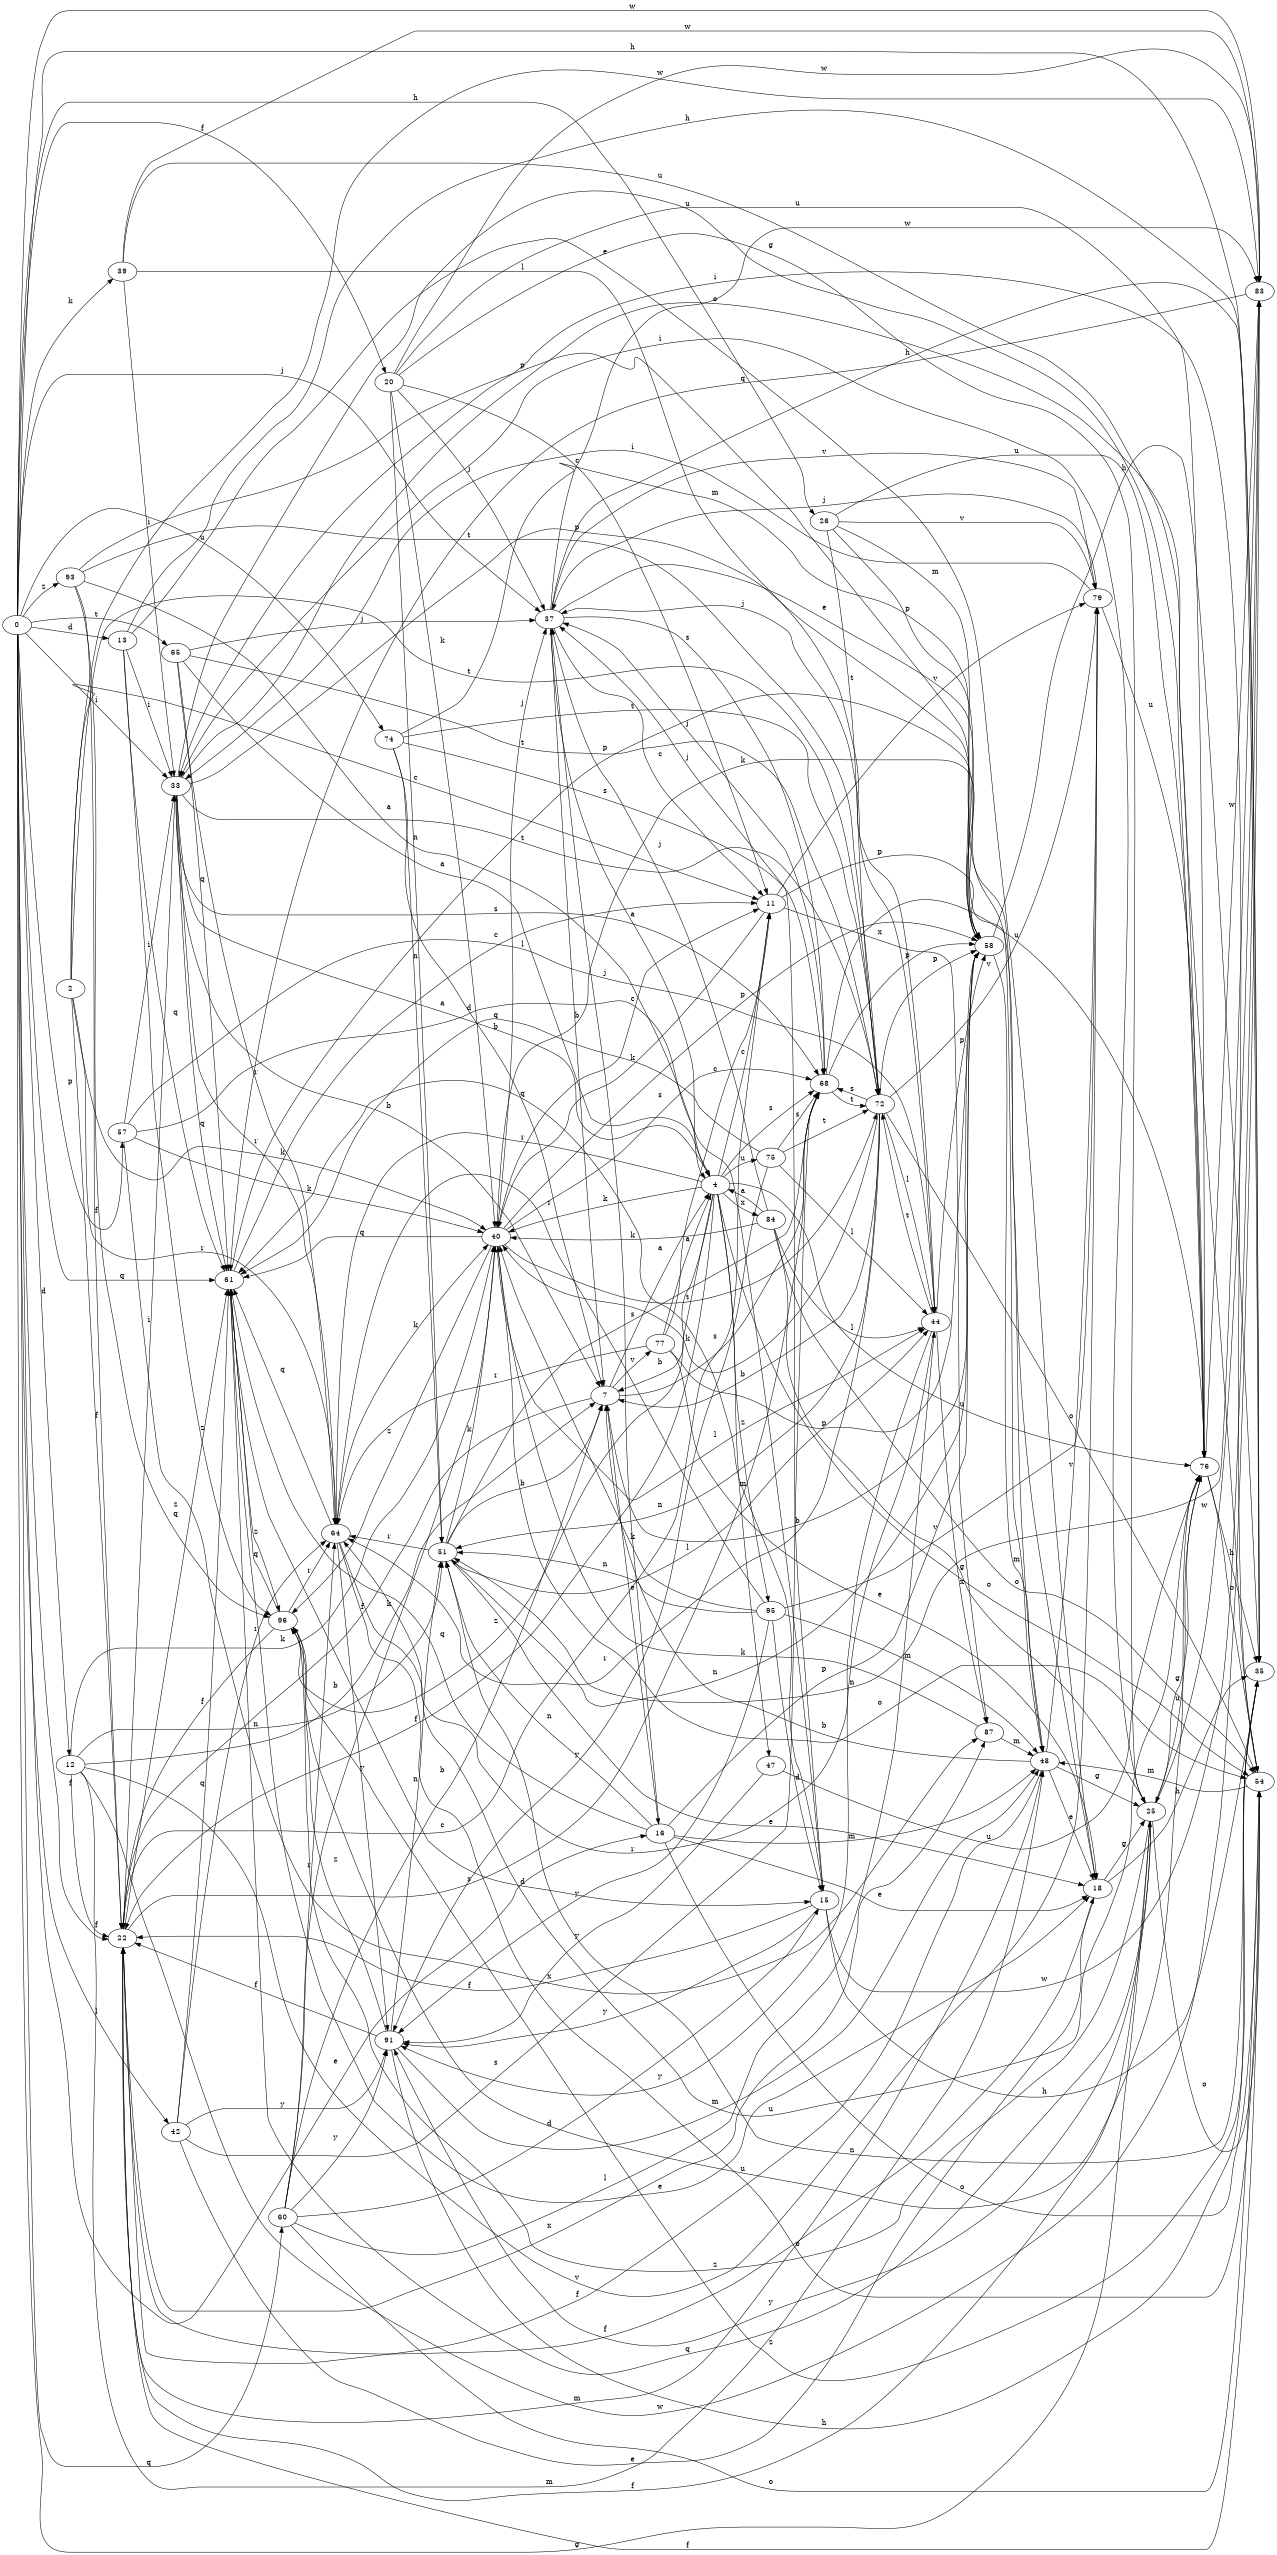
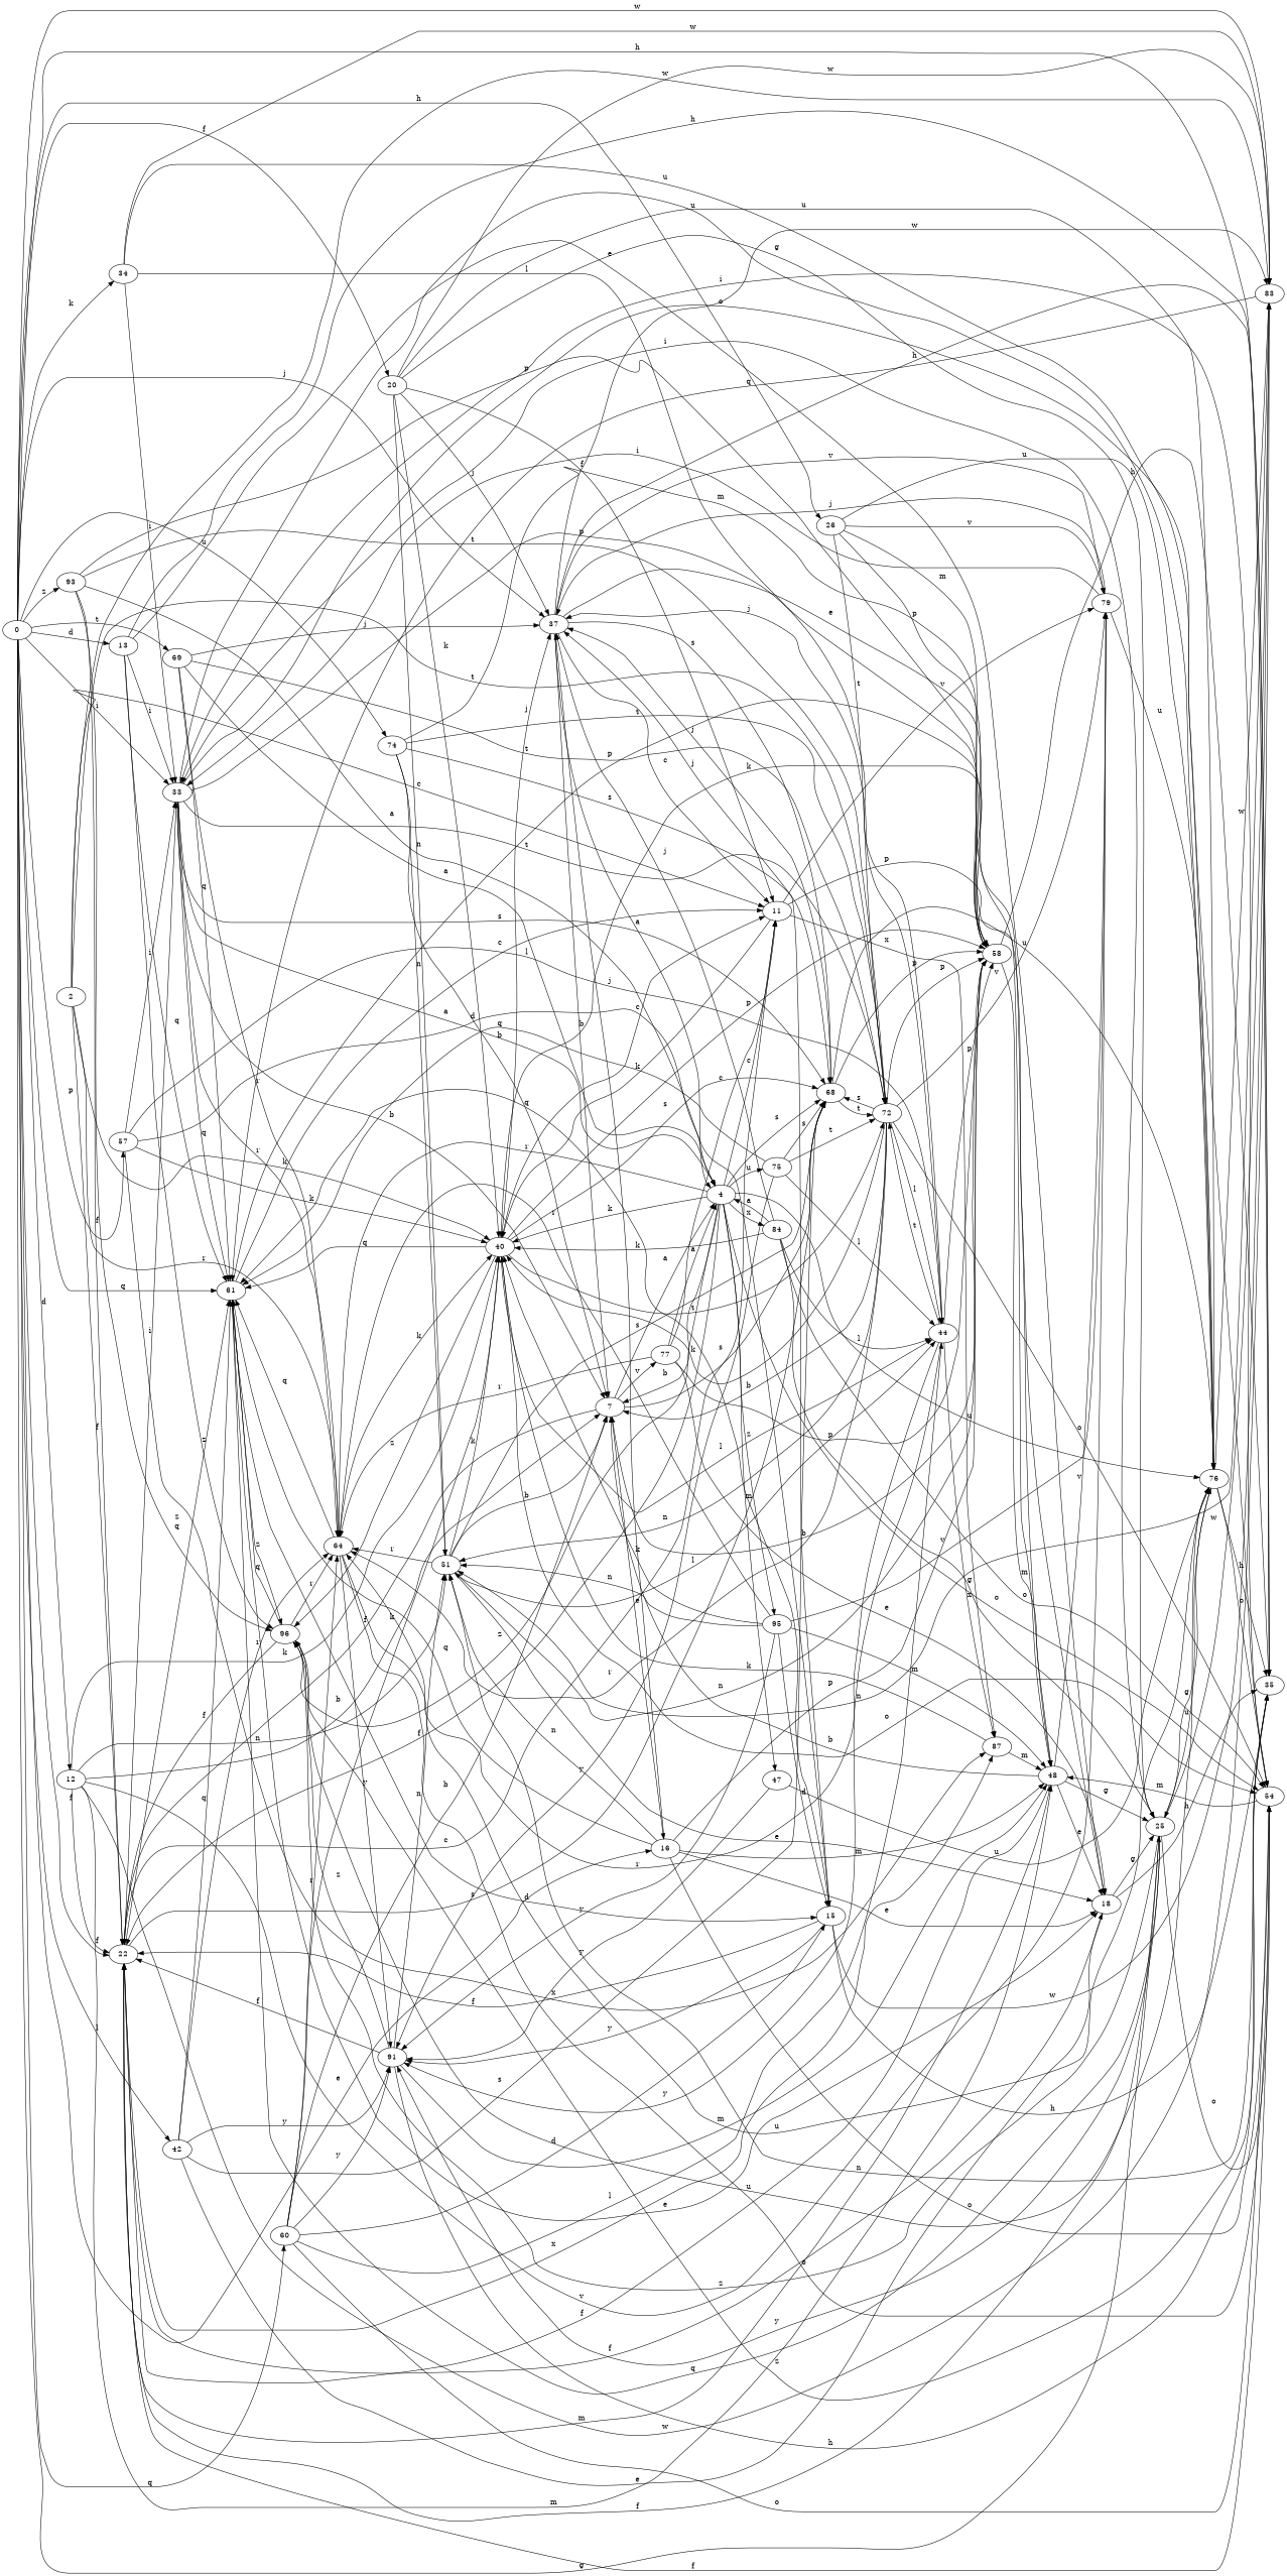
  strict digraph {
    rankdir=LR
    0
    12
    13
    16
    20
    22
    25
    26
    n9 [label=35]
    33
    37
-   39
+   39 [label=34]
    42
    57
    60
    61
-   69 [label=65]
+   69
    74
    83
    93
    40
    7
    79
    48
    51
    96
    18
    54
    58
    11
    76
    68
    87
    91
    72
    64
    4
    44
    15
    2
    47
    75
    84
    95
    77
    0 -> 12 [label=d]
    0 -> 13 [label=d]
    0 -> 16 [label=e]
    0 -> 20 [label=f]
    0 -> 22 [label=f]
    0 -> 25 [label=g]
    0 -> 26 [label=h]
    0 -> n9 [label=h]
    0 -> 33 [label=i]
    0 -> 37 [label=j]
    0 -> 39 [label=k]
    0 -> 42 [label=l]
    0 -> 57 [label=p]
    0 -> 60 [label=q]
    0 -> 61 [label=q]
    0 -> 69 [label=t]
    0 -> 74 [label=u]
    0 -> 83 [label=w]
    0 -> 93 [label=z]
    12 -> 22 [label=f]
    12 -> 83 [label=w]
    12 -> 40 [label=k]
    12 -> 7 [label=b]
    12 -> 79 [label=v]
    12 -> 48 [label=m]
    12 -> 51 [label=n]
    13 -> n9 [label=h]
    13 -> 33 [label=i]
    13 -> 61 [label=q]
    13 -> 96 [label=z]
    13 -> 18 [label=e]
    16 -> 37 [label=j]
    16 -> 61 [label=q]
    16 -> 48 [label=m]
    16 -> 51 [label=n]
    16 -> 18 [label=e]
    16 -> 54 [label=o]
    16 -> 58 [label=p]
    20 -> 25 [label=g]
    20 -> 37 [label=j]
    20 -> 83 [label=w]
    20 -> 40 [label=k]
    20 -> 51 [label=n]
-   20 -> 11 [label=c]
+   20 -> 11 [label=f]
    20 -> 76 [label=u]
    22 -> 33 [label=i]
    22 -> 61 [label=q]
    22 -> 48 [label=m]
    22 -> 11 [label=c]
    22 -> 68 [label=s]
    22 -> 87 [label=x]
    25 -> 22 [label=f]
    25 -> 33 [label=i]
    25 -> 61 [label=q]
    25 -> 83 [label=w]
    25 -> 96 [label=z]
    25 -> 54 [label=o]
    25 -> 76 [label=u]
    25 -> 91 [label=y]
    26 -> 79 [label=v]
    26 -> 48 [label=m]
    26 -> 58 [label=p]
    26 -> 76 [label=u]
    26 -> 72 [label=t]
    n9 -> 51 [label=n]
    n9 -> 96 [label=z]
    33 -> 61 [label=q]
    33 -> 7 [label=b]
    33 -> 54 [label=o]
    33 -> 58 [label=p]
    33 -> 76 [label=u]
    33 -> 68 [label=s]
    33 -> 72 [label=t]
    33 -> 64 [label=r]
    33 -> 4 [label=a]
    37 -> n9 [label=h]
    37 -> 83 [label=w]
    37 -> 7 [label=b]
    37 -> 79 [label=v]
    37 -> 18 [label=e]
    37 -> 11 [label=c]
    37 -> 68 [label=s]
    37 -> 4 [label=a]
    39 -> 33 [label=i]
    39 -> 83 [label=w]
    39 -> 76 [label=u]
    39 -> 44 [label=l]
    42 -> 61 [label=q]
    42 -> 18 [label=e]
    42 -> 68 [label=s]
    42 -> 91 [label=y]
    42 -> 64 [label=r]
    57 -> 33 [label=i]
    57 -> 40 [label=k]
    57 -> 87 [label=x]
    57 -> 44 [label=l]
    57 -> 15 [label=d]
    60 -> 40 [label=k]
    60 -> 7 [label=b]
    60 -> 54 [label=o]
    60 -> 91 [label=y]
    60 -> 64 [label=r]
    60 -> 44 [label=l]
    60 -> 15 [label=d]
    61 -> 96 [label=z]
    61 -> 18 [label=e]
    61 -> 58 [label=p]
    61 -> 11 [label=c]
    61 -> 15 [label=d]
    69 -> 37 [label=j]
    69 -> 61 [label=q]
    69 -> 72 [label=t]
    69 -> 64 [label=r]
    69 -> 4 [label=a]
    74 -> 7 [label=b]
    74 -> 48 [label=m]
    74 -> 51 [label=n]
    74 -> 68 [label=s]
    74 -> 72 [label=t]
    83 -> 61 [label=q]
    83 -> 51 [label=n]
    93 -> 22 [label=f]
    93 -> 96 [label=z]
    93 -> 58 [label=p]
    93 -> 72 [label=t]
    93 -> 4 [label=a]
    40 -> 37 [label=j]
    40 -> 61 [label=q]
    40 -> 96 [label=z]
    40 -> 54 [label=o]
    40 -> 58 [label=p]
    40 -> 11 [label=c]
    40 -> 68 [label=s]
    40 -> 72 [label=t]
    40 -> 44 [label=l]
    7 -> 16 [label=e]
    7 -> 22 [label=f]
    7 -> 68 [label=s]
    7 -> 4 [label=a]
    7 -> 77 [label=v]
    79 -> 33 [label=i]
    79 -> 37 [label=j]
    79 -> 76 [label=u]
    48 -> 22 [label=f]
    48 -> 25 [label=g]
    48 -> 7 [label=b]
    48 -> 79 [label=v]
    48 -> 18 [label=e]
    51 -> 40 [label=k]
    51 -> 7 [label=b]
    51 -> 18 [label=e]
    51 -> 68 [label=s]
    51 -> 64 [label=r]
    51 -> 44 [label=l]
    96 -> 22 [label=f]
    96 -> 61 [label=q]
    96 -> 76 [label=u]
    96 -> 64 [label=r]
    18 -> 22 [label=f]
    18 -> 25 [label=g]
    18 -> n9 [label=h]
    54 -> 22 [label=f]
    54 -> 33 [label=i]
    54 -> 48 [label=m]
    58 -> n9 [label=h]
    58 -> 40 [label=k]
    58 -> 7 [label=b]
    58 -> 48 [label=m]
    58 -> 51 [label=n]
    11 -> 40 [label=k]
    11 -> 79 [label=v]
    11 -> 58 [label=p]
    11 -> 87 [label=x]
    76 -> 25 [label=g]
    76 -> n9 [label=h]
    76 -> 83 [label=w]
    76 -> 54 [label=o]
    68 -> 37 [label=j]
    68 -> 58 [label=p]
    68 -> 76 [label=u]
    68 -> 72 [label=t]
    87 -> 40 [label=k]
    87 -> 48 [label=m]
    91 -> 22 [label=f]
    91 -> n9 [label=h]
    91 -> 48 [label=m]
    91 -> 51 [label=n]
    91 -> 96 [label=z]
    72 -> 40 [label=k]
    72 -> 7 [label=b]
    72 -> 79 [label=v]
    72 -> 51 [label=n]
    72 -> 54 [label=o]
    72 -> 58 [label=p]
    72 -> 68 [label=s]
    72 -> 64 [label=r]
    72 -> 44 [label=l]
    64 -> 61 [label=q]
    64 -> 40 [label=k]
    64 -> 54 [label=o]
    64 -> 76 [label=u]
    64 -> 91 [label=y]
    4 -> 22 [label=f]
    4 -> 40 [label=k]
    4 -> 7 [label=b]
    4 -> 96 [label=z]
    4 -> 54 [label=o]
    4 -> 11 [label=c]
    4 -> 76 [label=u]
    4 -> 68 [label=s]
    4 -> 64 [label=r]
    4 -> 47 [label=m]
    4 -> 75 [label=u]
    4 -> 84 [label=x]
    4 -> 95 [label=z]
    44 -> 37 [label=j]
    44 -> 58 [label=p]
    44 -> 87 [label=x]
    44 -> 91 [label=y]
    44 -> 72 [label=t]
    44 -> 64 [label=r]
    15 -> 22 [label=f]
    15 -> n9 [label=h]
    15 -> 37 [label=j]
    15 -> 61 [label=q]
    15 -> 83 [label=w]
    15 -> 91 [label=y]
    2 -> 22 [label=f]
    2 -> 83 [label=w]
    2 -> 40 [label=k]
    2 -> 11 [label=c]
    2 -> 72 [label=t]
    2 -> 64 [label=r]
    47 -> 76 [label=u]
    47 -> 91 [label=y]
    75 -> 61 [label=q]
    75 -> 68 [label=s]
    75 -> 91 [label=y]
    75 -> 72 [label=t]
    75 -> 44 [label=l]
    84 -> 25 [label=g]
    84 -> 37 [label=j]
    84 -> 40 [label=k]
    84 -> 54 [label=o]
    84 -> 4 [label=a]
    84 -> 44 [label=l]
    95 -> 40 [label=k]
    95 -> 79 [label=v]
    95 -> 48 [label=m]
    95 -> 51 [label=n]
    95 -> 91 [label=y]
    95 -> 64 [label=r]
    95 -> 15 [label=d]
    77 -> 18 [label=e]
    77 -> 58 [label=p]
    77 -> 11 [label=c]
    77 -> 64 [label=r]
    77 -> 4 [label=a]
  }
